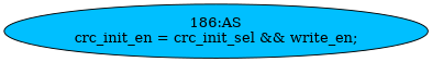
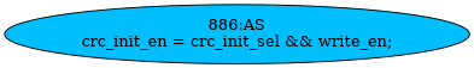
  strict digraph {
-   n1 [ast="<pyverilog.vparser.ast.Assign object at 0x7fba378b3c50>" def_var="['crc_init_en']" fillcolor=deepskyblue label="186:AS\ncrc_init_en = crc_init_sel && write_en;" statements="[]" style=filled typ=Assign use_var="['crc_init_sel', 'write_en']"]
+   n1 [ast="<pyverilog.vparser.ast.Assign object at 0x7fba378b3c50>" def_var="['crc_init_en']" fillcolor=deepskyblue label="886:AS\ncrc_init_en = crc_init_sel && write_en;" statements="[]" style=filled typ=Assign use_var="['crc_init_sel', 'write_en']"]
  }
